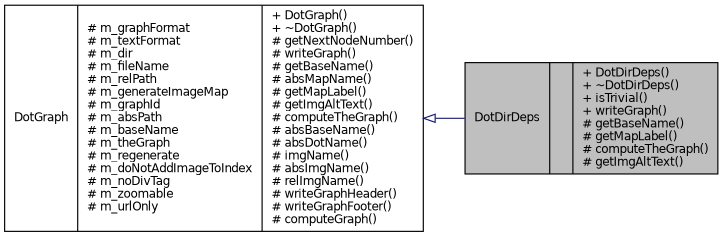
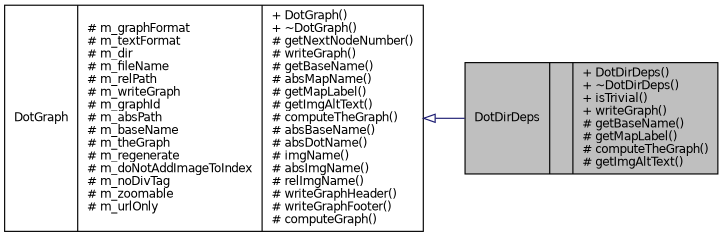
  digraph {
    rankdir=LR
    node [color=black fontname=Helvetica fontsize=10 shape=record style=filled]
    n1 [fillcolor=grey75 fontcolor=black height=0.2 label="{DotDirDeps\n||+ DotDirDeps()\l+ ~DotDirDeps()\l+ isTrivial()\l+ writeGraph()\l# getBaseName()\l# getMapLabel()\l# computeTheGraph()\l# getImgAltText()\l}" width=0.4]
-   n2 [fillcolor=white height=0.2 label="{DotGraph\n|# m_graphFormat\l# m_textFormat\l# m_dir\l# m_fileName\l# m_relPath\l# m_generateImageMap\l# m_graphId\l# m_absPath\l# m_baseName\l# m_theGraph\l# m_regenerate\l# m_doNotAddImageToIndex\l# m_noDivTag\l# m_zoomable\l# m_urlOnly\l|+ DotGraph()\l+ ~DotGraph()\l# getNextNodeNumber()\l# writeGraph()\l# getBaseName()\l# absMapName()\l# getMapLabel()\l# getImgAltText()\l# computeTheGraph()\l# absBaseName()\l# absDotName()\l# imgName()\l# absImgName()\l# relImgName()\l# writeGraphHeader()\l# writeGraphFooter()\l# computeGraph()\l}" width=0.4]
+   n2 [fillcolor=white height=0.2 label="{DotGraph\n|# m_graphFormat\l# m_textFormat\l# m_dir\l# m_fileName\l# m_relPath\l# m_writeGraph\l# m_graphId\l# m_absPath\l# m_baseName\l# m_theGraph\l# m_regenerate\l# m_doNotAddImageToIndex\l# m_noDivTag\l# m_zoomable\l# m_urlOnly\l|+ DotGraph()\l+ ~DotGraph()\l# getNextNodeNumber()\l# writeGraph()\l# getBaseName()\l# absMapName()\l# getMapLabel()\l# getImgAltText()\l# computeTheGraph()\l# absBaseName()\l# absDotName()\l# imgName()\l# absImgName()\l# relImgName()\l# writeGraphHeader()\l# writeGraphFooter()\l# computeGraph()\l}" width=0.4]
    n2 -> n1 [arrowtail=onormal color=midnightblue dir=back fontname=Helvetica fontsize=10 labelfontname=Helvetica labelfontsize=10 style=solid]
  }
